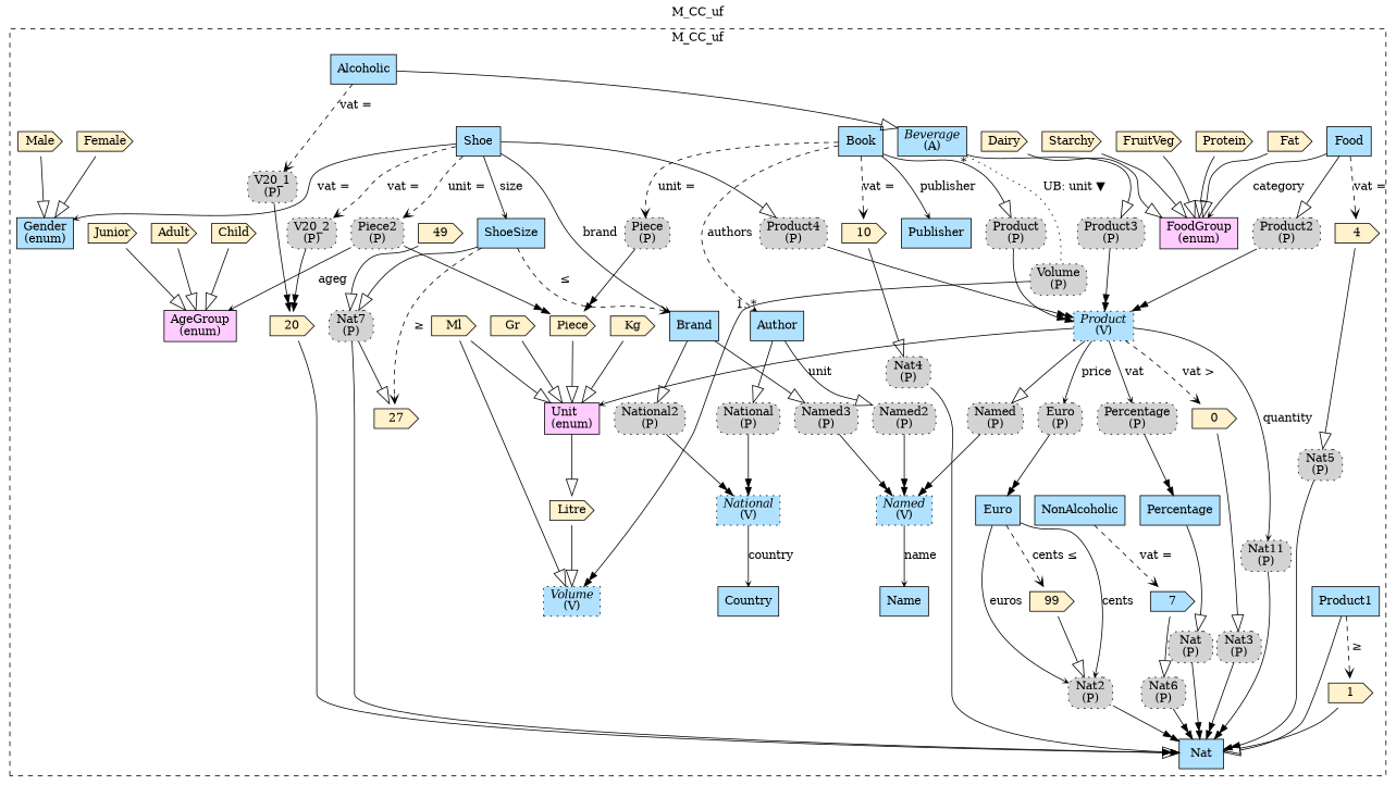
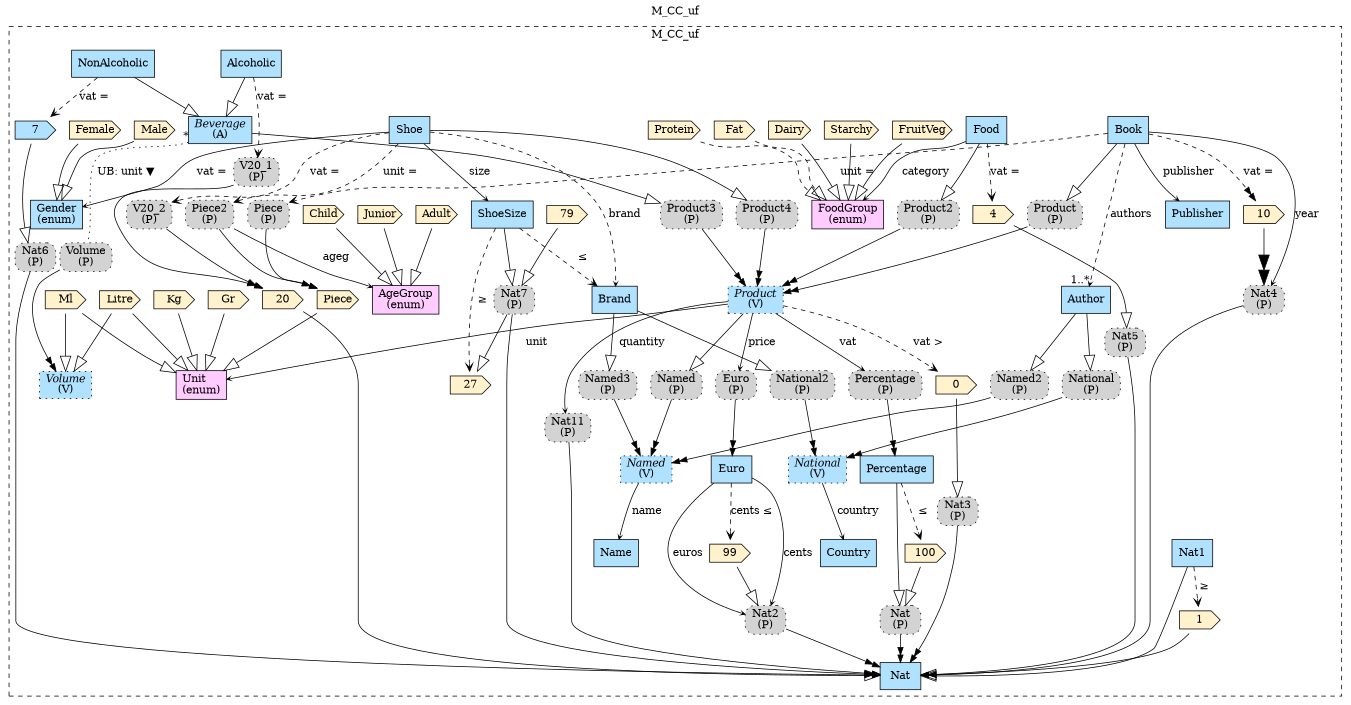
  digraph {
    label=M_CC_uf
    labelfontsize=12
    labelloc=tl
    node [fillcolor="#FFF2CC" shape=cds style=filled]
    edge [arrowhead=onormal arrowsize=2.0]
    n1 [fillcolor=lightskyblue1 label=Nat shape=record]
-   n2 [fillcolor=lightskyblue1 label=Product1 shape=record]
+   n2 [fillcolor=lightskyblue1 label=Nat1 shape=record]
    n3 [label=1]
    n4 [fillcolor=lightskyblue1 label=<{<I>Named</I><br/>(V)}> shape=record style="filled,dotted"]
    n5 [fillcolor=lightskyblue1 label=Name shape=record]
    n6 [fillcolor=lightskyblue1 label=Country shape=record]
    n7 [fillcolor=lightskyblue1 label=<{<I>National</I><br/>(V)}> shape=record style="filled,dotted"]
    n8 [label=20]
    n9 [fillcolor=lightgray label=<Nat2<br/>(P)> shape=box style="rounded,filled,dotted"]
    n10 [fillcolor=lightskyblue1 label=Euro shape=record]
    n11 [label=99]
    n12 [fillcolor=lightskyblue1 label=Book shape=record]
    n13 [fillcolor=lightgray label=<Product<br/>(P)> shape=box style="rounded,filled,dotted"]
    n14 [fillcolor=lightgray label=<Nat4<br/>(P)> shape=box style="rounded,filled,dotted"]
    n15 [fillcolor=lightgray label=<Piece<br/>(P)> shape=box style="rounded,filled,dotted"]
    n16 [fillcolor=lightskyblue1 label=Author shape=record]
    n17 [fillcolor=lightskyblue1 label=Publisher shape=record]
    n18 [label=10]
    n19 [fillcolor=lightgray label=<Named2<br/>(P)> shape=box style="rounded,filled,dotted"]
    n20 [fillcolor=lightgray label=<National<br/>(P)> shape=box style="rounded,filled,dotted"]
    n21 [fillcolor=lightskyblue1 label=Food shape=record]
    n22 [label=4]
    n23 [fillcolor=lightgray label=<Product2<br/>(P)> shape=box style="rounded,filled,dotted"]
    n24 [fillcolor="#FFCCFF" label="FoodGroup\l(enum)" shape=record]
    n25 [fillcolor=lightgray label=<Nat5<br/>(P)> shape=box style="rounded,filled,dotted"]
    n26 [label=FruitVeg]
    n27 [label=Starchy]
    n28 [label=Dairy]
    n29 [label=Fat]
    n30 [label=Protein]
    n31 [label=Junior]
    n32 [fillcolor="#FFCCFF" label="AgeGroup\l(enum)" shape=record]
    n33 [label=Child]
    n34 [label=Adult]
    n35 [label=Female]
    n36 [fillcolor=lightskyblue1 label="Gender\l(enum)" shape=record]
    n37 [label=Male]
    n38 [fillcolor=lightskyblue1 label=Shoe shape=record]
    n39 [fillcolor=lightskyblue1 label=Brand shape=record]
    n40 [fillcolor=lightskyblue1 label=ShoeSize shape=record]
    n41 [fillcolor=lightgray label=<V20_2<br/>(P)> shape=box style="rounded,filled,dotted"]
    n42 [fillcolor=lightgray label=<Product4<br/>(P)> shape=box style="rounded,filled,dotted"]
    n43 [fillcolor=lightgray label=<Piece2<br/>(P)> shape=box style="rounded,filled,dotted"]
    n44 [fillcolor=lightgray label=<National2<br/>(P)> shape=box style="rounded,filled,dotted"]
    n45 [fillcolor=lightgray label=<Named3<br/>(P)> shape=box style="rounded,filled,dotted"]
-   n46 [label=49]
+   n46 [label=79]
    n47 [fillcolor=lightgray label=<Nat7<br/>(P)> shape=box style="rounded,filled,dotted"]
    n48 [label=27]
    n49 [fillcolor=lightgray label=<Product3<br/>(P)> shape=box style="rounded,filled,dotted"]
    n50 [fillcolor=lightskyblue1 label=7]
    n51 [fillcolor=lightgray label=<Nat6<br/>(P)> shape=box style="rounded,filled,dotted"]
    n52 [fillcolor=lightskyblue1 label=NonAlcoholic shape=record]
    n53 [fillcolor=lightskyblue1 label=<{<I>Beverage</I><br/>(A)}> shape=record]
    n54 [fillcolor=lightskyblue1 label=Alcoholic shape=record]
    n55 [fillcolor=lightgray label=<V20_1<br/>(P)> shape=box style="rounded,filled,dotted"]
    n56 [fillcolor=lightgray label=<Volume<br/>(P)> shape=box style="rounded,filled,dotted"]
    n57 [fillcolor=lightskyblue1 label=<{<I>Volume</I><br/>(V)}> shape=record style="filled,dotted"]
    n58 [label=0]
    n59 [fillcolor=lightgray label=<Nat3<br/>(P)> shape=box style="rounded,filled,dotted"]
    n60 [fillcolor=lightgray label=<Nat11<br/>(P)> shape=box style="rounded,filled,dotted"]
    n61 [fillcolor=lightgray label=<Named<br/>(P)> shape=box style="rounded,filled,dotted"]
    n62 [fillcolor=lightgray label=<Euro<br/>(P)> shape=box style="rounded,filled,dotted"]
    n63 [label=Litre]
    n64 [fillcolor="#FFCCFF" label="Unit\l(enum)" shape=record]
    n65 [label=Ml]
    n66 [label=Piece]
    n67 [label=Gr]
    n68 [label=Kg]
    n69 [fillcolor=lightgray label=<Percentage<br/>(P)> shape=box style="rounded,filled,dotted"]
    n70 [fillcolor=lightskyblue1 label=<{<I>Product</I><br/>(V)}> shape=record style="filled,dotted"]
+   n71 [label=100]
    n72 [fillcolor=lightgray label=<Nat<br/>(P)> shape=box style="rounded,filled,dotted"]
    n73 [fillcolor=lightskyblue1 label=Percentage shape=record]
    subgraph cluster_1 {
      style=dashed
      n1
      n2
      n3
      n4
      n5
      n6
      n7
      n8
      n9
      n10
      n11
      n12
      n13
      n14
      n15
      n16
      n17
      n18
      n19
      n20
      n21
      n22
      n23
      n24
      n25
      n26
      n27
      n28
      n29
      n30
      n31
      n32
      n33
      n34
      n35
      n36
      n37
      n38
      n39
      n40
      n41
      n42
      n43
      n44
      n45
      n46
      n47
      n48
      n49
      n50
      n51
      n52
      n53
      n54
      n55
      n56
      n57
      n58
      n59
      n60
      n61
      n62
      n63
      n64
      n65
      n66
      n67
      n68
      n69
      n70
+     n71
      n72
      n73
    }
    n2 -> n1
    n2 -> n3 [arrowhead=vee label=" ≥" style=dashed arrowsize=""]
    n3 -> n1
    n4 -> n5 [arrowhead=vee arrowsize=.5 label=name]
    n7 -> n6 [arrowhead=vee arrowsize=.5 label=country]
    n8 -> n1
    n9 -> n1 [arrowhead=normalnormal arrowsize=""]
    n10 -> n9 [arrowhead=vee arrowsize=.5 label=cents]
    n10 -> n9 [arrowhead=vee arrowsize=.5 label=euros]
    n10 -> n11 [arrowhead=vee label="cents ≤" style=dashed arrowsize=""]
    n11 -> n9
    n12 -> n13
+   n12 -> n14 [arrowhead=vee arrowsize=.5 label=year]
    n12 -> n15 [arrowhead=vee label="unit =" style=dashed arrowsize=""]
    n12 -> n16 [arrowhead=vee arrowsize=.5 headlabel="1..*" label=authors style=dashed]
    n12 -> n17 [arrowhead=vee arrowsize=.5 label=publisher]
-   n12 -> n18 [arrowhead=vee label="vat =" style=dashed arrowsize=""]
+   n12 -> n18 [arrowhead=normalnormal label="vat =" style=dashed arrowsize=""]
    n13 -> n70 [arrowhead=normalnormal arrowsize=""]
    n14 -> n1 [arrowhead=normalnormal arrowsize=""]
    n15 -> n66 [arrowhead=normalnormal arrowsize=""]
    n16 -> n19
    n16 -> n20
-   n18 -> n14
+   n18 -> n14 [arrowhead=normalnormal]
    n19 -> n4 [arrowhead=normalnormal arrowsize=""]
    n20 -> n7 [arrowhead=normalnormal arrowsize=""]
    n21 -> n22 [arrowhead=vee label="vat =" style=dashed arrowsize=""]
    n21 -> n23
    n21 -> n24 [arrowhead=vee arrowsize=.5 label=category]
    n22 -> n25
    n23 -> n70 [arrowhead=normalnormal arrowsize=""]
    n25 -> n1 [arrowhead=normalnormal arrowsize=""]
    n26 -> n24
    n27 -> n24
    n28 -> n24
-   n29 -> n24
-   n30 -> n24
+   n29 -> n24 [style=dashed]
+   n30 -> n24 [style=dashed]
    n31 -> n32
    n33 -> n32
    n34 -> n32
    n35 -> n36
    n37 -> n36
    n38 -> n36 [arrowhead=vee arrowsize=.5 label="vat ="]
-   n38 -> n39 [arrowhead=vee arrowsize=.5 label=brand]
+   n38 -> n39 [arrowhead=vee arrowsize=.5 label=brand style=dashed]
    n38 -> n40 [arrowhead=vee arrowsize=.5 label=size]
    n38 -> n41 [arrowhead=vee label="vat =" style=dashed arrowsize=""]
    n38 -> n42
    n38 -> n43 [arrowhead=vee label="unit =" style=dashed arrowsize=""]
    n39 -> n44
    n39 -> n45
    n40 -> n39 [arrowhead=vee label=" ≤" style=dashed arrowsize=""]
    n40 -> n47
    n40 -> n48 [arrowhead=vee label=" ≥" style=dashed arrowsize=""]
    n41 -> n8 [arrowhead=normalnormal arrowsize=""]
    n42 -> n70 [arrowhead=normalnormal arrowsize=""]
    n43 -> n32 [arrowhead=vee arrowsize=.5 label=ageg]
    n43 -> n66 [arrowhead=normalnormal arrowsize=""]
    n44 -> n7 [arrowhead=normalnormal arrowsize=""]
    n45 -> n4 [arrowhead=normalnormal arrowsize=""]
    n46 -> n47
    n47 -> n1 [arrowhead=normalnormal arrowsize=""]
    n47 -> n48
    n49 -> n70 [arrowhead=normalnormal arrowsize=""]
    n50 -> n51
    n51 -> n1 [arrowhead=normalnormal arrowsize=""]
    n52 -> n50 [arrowhead=vee label="vat =" style=dashed arrowsize=""]
+   n52 -> n53
    n53 -> n49
    n53 -> n56 [dir=none label="UB: unit ▼" style=dotted taillabel="*" arrowhead="" arrowsize=""]
    n54 -> n53
    n54 -> n55 [arrowhead=vee label="vat =" style=dashed arrowsize=""]
    n55 -> n8 [arrowhead=normalnormal arrowsize=""]
    n56 -> n57 [arrowhead=normalnormal arrowsize=""]
    n58 -> n59
    n59 -> n1 [arrowhead=normalnormal arrowsize=""]
    n60 -> n1 [arrowhead=normalnormal arrowsize=""]
    n61 -> n4 [arrowhead=normalnormal arrowsize=""]
    n62 -> n10 [arrowhead=normalnormal arrowsize=""]
    n63 -> n57
-   n64 -> n63
+   n63 -> n64
    n65 -> n57
    n65 -> n64
    n66 -> n64
    n67 -> n64
    n68 -> n64
    n69 -> n73 [arrowhead=normalnormal arrowsize=""]
    n70 -> n58 [arrowhead=vee label="vat >" style=dashed arrowsize=""]
    n70 -> n60 [arrowhead=vee arrowsize=.5 label=quantity]
    n70 -> n61
    n70 -> n62 [arrowhead=vee arrowsize=.5 label=price]
    n70 -> n64 [arrowhead=vee arrowsize=.5 label=unit]
    n70 -> n69 [arrowhead=vee arrowsize=.5 label=vat]
+   n71 -> n72
    n72 -> n1 [arrowhead=normalnormal arrowsize=""]
+   n73 -> n71 [arrowhead=vee label=" ≤" style=dashed arrowsize=""]
    n73 -> n72
  }
